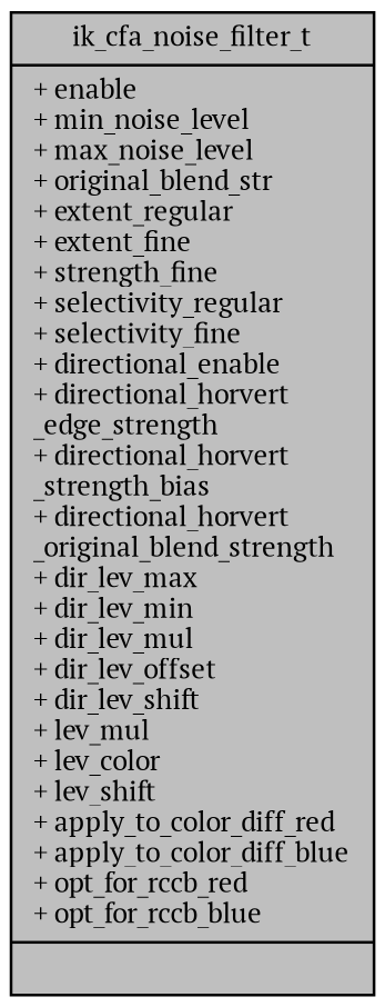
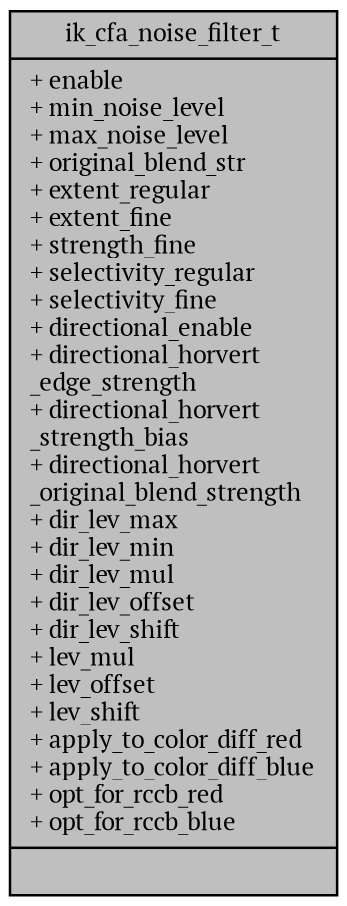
  digraph {
    fontname="PT Serif"
-   n1 [color=black fillcolor=grey75 fontcolor=black fontname="PT Serif" fontsize=10 height=0.2 label="{ik_cfa_noise_filter_t\n|+ enable\l+ min_noise_level\l+ max_noise_level\l+ original_blend_str\l+ extent_regular\l+ extent_fine\l+ strength_fine\l+ selectivity_regular\l+ selectivity_fine\l+ directional_enable\l+ directional_horvert\l_edge_strength\l+ directional_horvert\l_strength_bias\l+ directional_horvert\l_original_blend_strength\l+ dir_lev_max\l+ dir_lev_min\l+ dir_lev_mul\l+ dir_lev_offset\l+ dir_lev_shift\l+ lev_mul\l+ lev_color\l+ lev_shift\l+ apply_to_color_diff_red\l+ apply_to_color_diff_blue\l+ opt_for_rccb_red\l+ opt_for_rccb_blue\l|}" shape=record style=filled width=0.4]
+   n1 [color=black fillcolor=grey75 fontcolor=black fontname="PT Serif" fontsize=10 height=0.2 label="{ik_cfa_noise_filter_t\n|+ enable\l+ min_noise_level\l+ max_noise_level\l+ original_blend_str\l+ extent_regular\l+ extent_fine\l+ strength_fine\l+ selectivity_regular\l+ selectivity_fine\l+ directional_enable\l+ directional_horvert\l_edge_strength\l+ directional_horvert\l_strength_bias\l+ directional_horvert\l_original_blend_strength\l+ dir_lev_max\l+ dir_lev_min\l+ dir_lev_mul\l+ dir_lev_offset\l+ dir_lev_shift\l+ lev_mul\l+ lev_offset\l+ lev_shift\l+ apply_to_color_diff_red\l+ apply_to_color_diff_blue\l+ opt_for_rccb_red\l+ opt_for_rccb_blue\l|}" shape=record style=filled width=0.4]
  }
